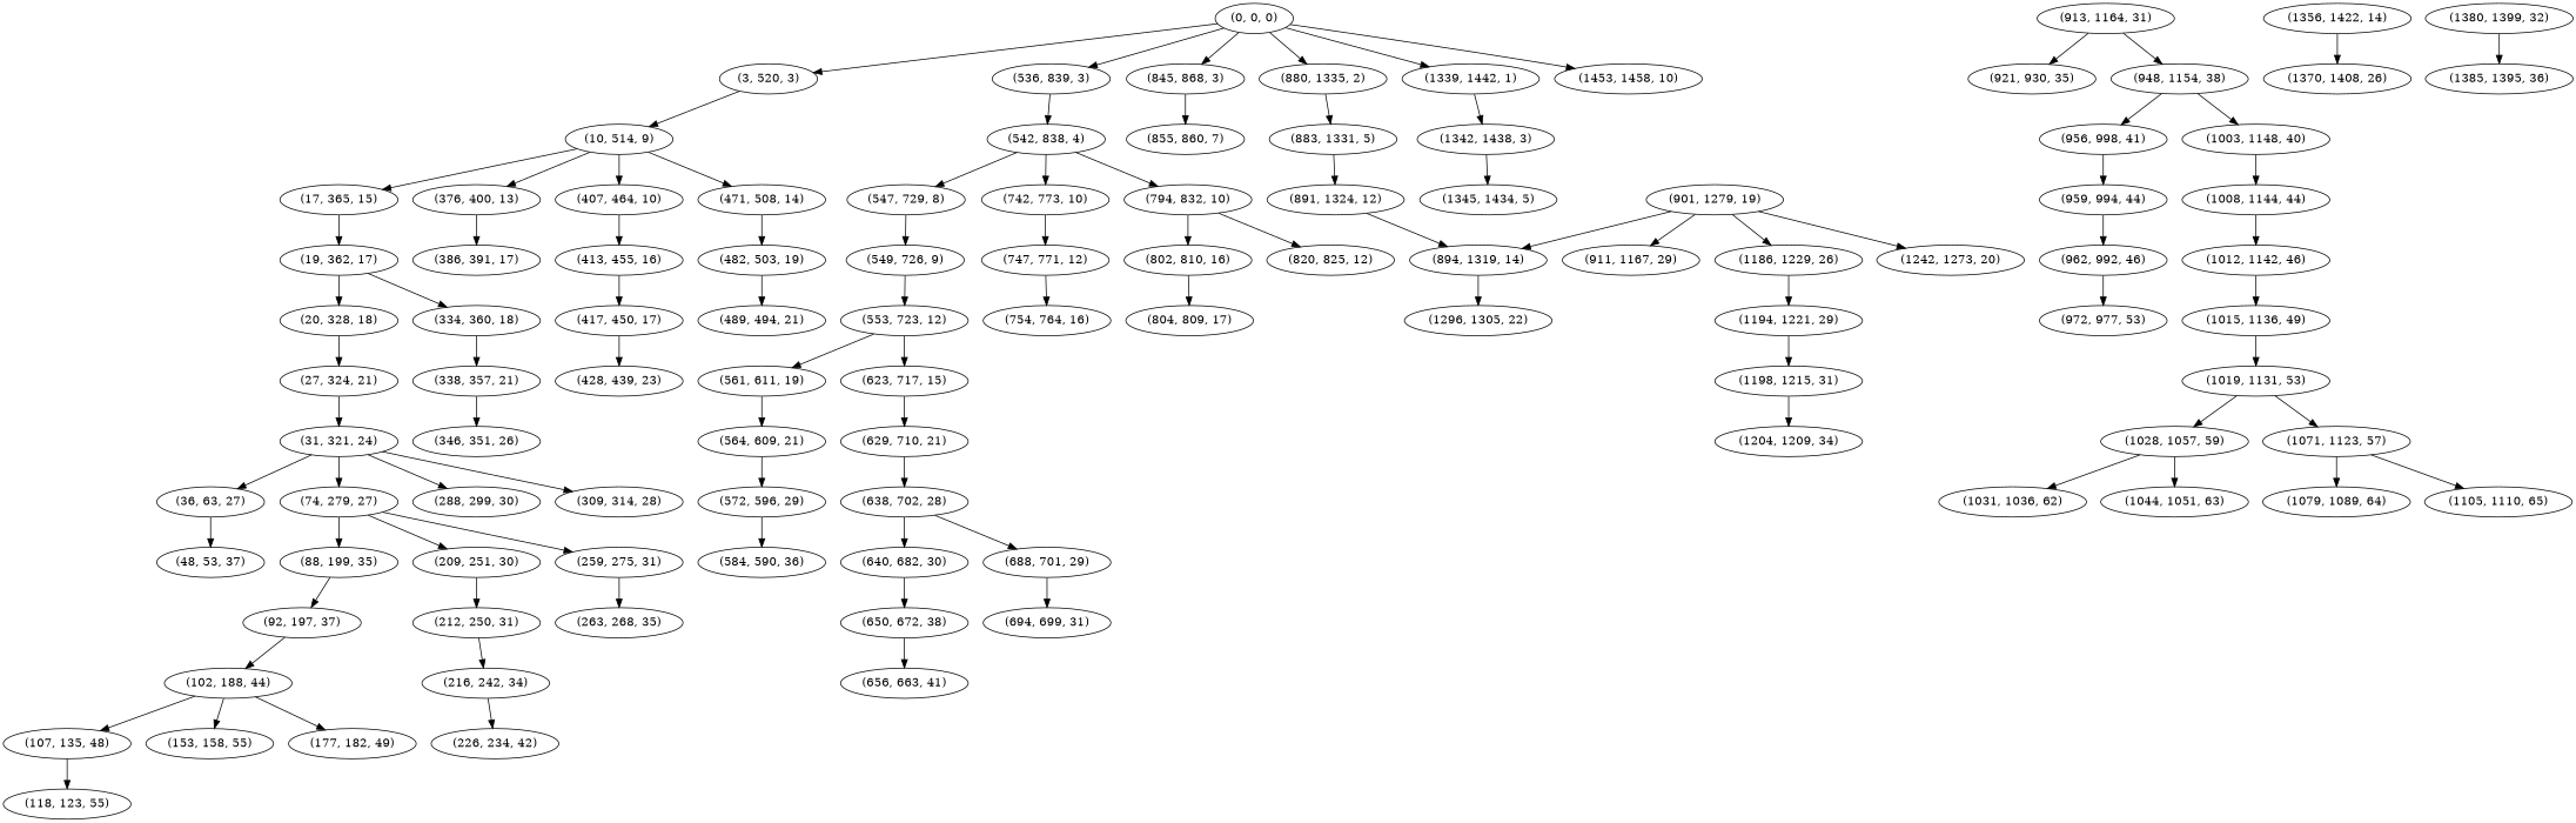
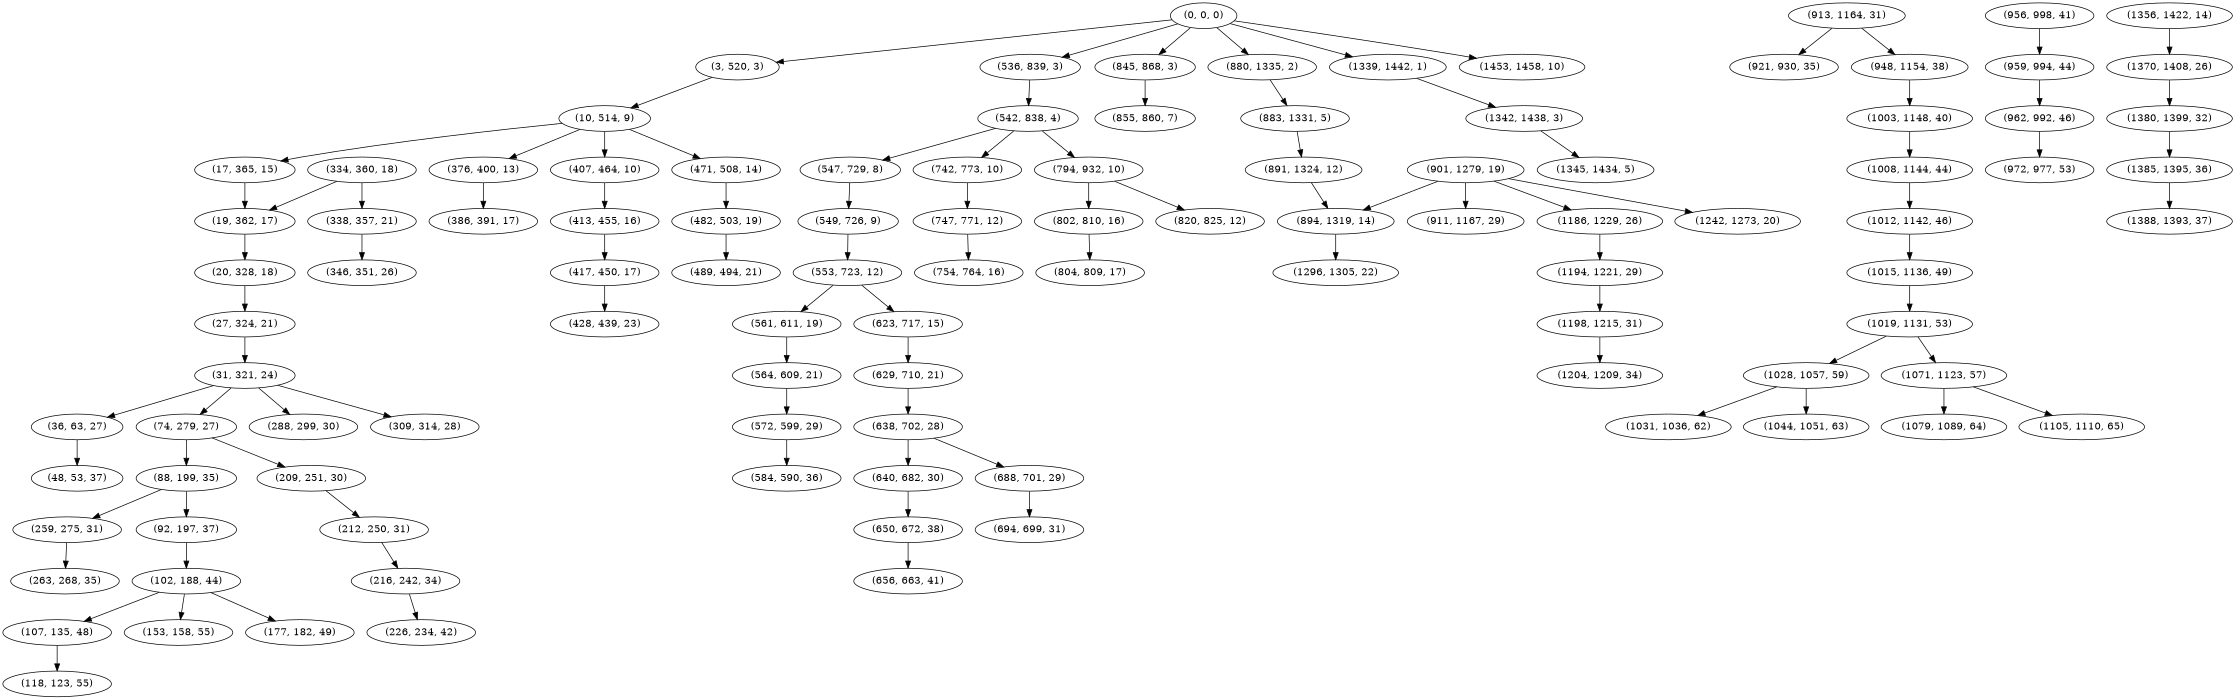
  digraph {
    "(0, 0, 0)"
    "(3, 520, 3)"
    "(536, 839, 3)"
    "(845, 868, 3)"
    "(880, 1335, 2)"
    "(1339, 1442, 1)"
    "(1453, 1458, 10)"
    "(10, 514, 9)"
    "(542, 838, 4)"
    "(855, 860, 7)"
    "(883, 1331, 5)"
    "(1342, 1438, 3)"
    "(17, 365, 15)"
    "(376, 400, 13)"
    "(407, 464, 10)"
    "(471, 508, 14)"
    "(19, 362, 17)"
    "(386, 391, 17)"
    "(413, 455, 16)"
    "(482, 503, 19)"
    "(20, 328, 18)"
    "(334, 360, 18)"
    "(27, 324, 21)"
    "(338, 357, 21)"
    "(31, 321, 24)"
    "(36, 63, 27)"
    "(74, 279, 27)"
    "(288, 299, 30)"
    "(309, 314, 28)"
    "(48, 53, 37)"
    "(88, 199, 35)"
    "(209, 251, 30)"
    "(259, 275, 31)"
    "(92, 197, 37)"
    "(212, 250, 31)"
    "(263, 268, 35)"
    "(102, 188, 44)"
    "(107, 135, 48)"
    "(153, 158, 55)"
    "(177, 182, 49)"
    "(118, 123, 55)"
    "(216, 242, 34)"
    "(226, 234, 42)"
    "(346, 351, 26)"
    "(417, 450, 17)"
    "(428, 439, 23)"
    "(489, 494, 21)"
    "(547, 729, 8)"
    "(742, 773, 10)"
-   "(794, 832, 10)"
+   "(794, 832, 10)" [label="(794, 932, 10)"]
    "(549, 726, 9)"
    "(747, 771, 12)"
    "(802, 810, 16)"
    "(820, 825, 12)"
    "(553, 723, 12)"
    "(561, 611, 19)"
    "(623, 717, 15)"
    "(564, 609, 21)"
    "(629, 710, 21)"
-   "(572, 599, 29)" [label="(572, 596, 29)"]
+   "(572, 599, 29)"
    "(584, 590, 36)"
    "(638, 702, 28)"
    "(640, 682, 30)"
    "(688, 701, 29)"
    "(650, 672, 38)"
    "(694, 699, 31)"
    "(656, 663, 41)"
    "(754, 764, 16)"
    "(804, 809, 17)"
    "(891, 1324, 12)"
    "(894, 1319, 14)"
    "(1296, 1305, 22)"
    "(901, 1279, 19)"
    "(911, 1167, 29)"
    "(1186, 1229, 26)"
    "(1242, 1273, 20)"
    "(1194, 1221, 29)"
    "(913, 1164, 31)"
    "(921, 930, 35)"
    "(948, 1154, 38)"
    "(956, 998, 41)"
    "(1003, 1148, 40)"
    "(959, 994, 44)"
    "(1008, 1144, 44)"
    "(962, 992, 46)"
    "(972, 977, 53)"
    "(1012, 1142, 46)"
    "(1015, 1136, 49)"
    "(1019, 1131, 53)"
    "(1028, 1057, 59)"
    "(1071, 1123, 57)"
    "(1031, 1036, 62)"
    "(1044, 1051, 63)"
    "(1079, 1089, 64)"
    "(1105, 1110, 65)"
    "(1198, 1215, 31)"
    "(1204, 1209, 34)"
    "(1345, 1434, 5)"
    "(1356, 1422, 14)"
    "(1370, 1408, 26)"
    "(1380, 1399, 32)"
    "(1385, 1395, 36)"
+   "(1388, 1393, 37)"
    "(0, 0, 0)" -> "(3, 520, 3)"
    "(0, 0, 0)" -> "(536, 839, 3)"
    "(0, 0, 0)" -> "(845, 868, 3)"
    "(0, 0, 0)" -> "(880, 1335, 2)"
    "(0, 0, 0)" -> "(1339, 1442, 1)"
    "(0, 0, 0)" -> "(1453, 1458, 10)"
    "(3, 520, 3)" -> "(10, 514, 9)"
    "(536, 839, 3)" -> "(542, 838, 4)"
    "(845, 868, 3)" -> "(855, 860, 7)"
    "(880, 1335, 2)" -> "(883, 1331, 5)"
    "(1339, 1442, 1)" -> "(1342, 1438, 3)"
    "(10, 514, 9)" -> "(17, 365, 15)"
    "(10, 514, 9)" -> "(376, 400, 13)"
    "(10, 514, 9)" -> "(407, 464, 10)"
    "(10, 514, 9)" -> "(471, 508, 14)"
    "(542, 838, 4)" -> "(547, 729, 8)"
    "(542, 838, 4)" -> "(742, 773, 10)"
    "(542, 838, 4)" -> "(794, 832, 10)"
    "(883, 1331, 5)" -> "(891, 1324, 12)"
    "(1342, 1438, 3)" -> "(1345, 1434, 5)"
    "(17, 365, 15)" -> "(19, 362, 17)"
    "(376, 400, 13)" -> "(386, 391, 17)"
    "(407, 464, 10)" -> "(413, 455, 16)"
    "(471, 508, 14)" -> "(482, 503, 19)"
    "(19, 362, 17)" -> "(20, 328, 18)"
-   "(19, 362, 17)" -> "(334, 360, 18)"
+   "(334, 360, 18)" -> "(19, 362, 17)"
    "(413, 455, 16)" -> "(417, 450, 17)"
    "(482, 503, 19)" -> "(489, 494, 21)"
    "(20, 328, 18)" -> "(27, 324, 21)"
    "(334, 360, 18)" -> "(338, 357, 21)"
    "(27, 324, 21)" -> "(31, 321, 24)"
    "(338, 357, 21)" -> "(346, 351, 26)"
    "(31, 321, 24)" -> "(36, 63, 27)"
    "(31, 321, 24)" -> "(74, 279, 27)"
    "(31, 321, 24)" -> "(288, 299, 30)"
    "(31, 321, 24)" -> "(309, 314, 28)"
    "(36, 63, 27)" -> "(48, 53, 37)"
    "(74, 279, 27)" -> "(88, 199, 35)"
    "(74, 279, 27)" -> "(209, 251, 30)"
-   "(74, 279, 27)" -> "(259, 275, 31)"
+   "(88, 199, 35)" -> "(259, 275, 31)"
    "(88, 199, 35)" -> "(92, 197, 37)"
    "(209, 251, 30)" -> "(212, 250, 31)"
    "(259, 275, 31)" -> "(263, 268, 35)"
    "(92, 197, 37)" -> "(102, 188, 44)"
    "(212, 250, 31)" -> "(216, 242, 34)"
    "(102, 188, 44)" -> "(107, 135, 48)"
    "(102, 188, 44)" -> "(153, 158, 55)"
    "(102, 188, 44)" -> "(177, 182, 49)"
    "(107, 135, 48)" -> "(118, 123, 55)"
    "(216, 242, 34)" -> "(226, 234, 42)"
    "(417, 450, 17)" -> "(428, 439, 23)"
    "(547, 729, 8)" -> "(549, 726, 9)"
    "(742, 773, 10)" -> "(747, 771, 12)"
    "(794, 832, 10)" -> "(802, 810, 16)"
    "(794, 832, 10)" -> "(820, 825, 12)"
    "(549, 726, 9)" -> "(553, 723, 12)"
    "(747, 771, 12)" -> "(754, 764, 16)"
    "(802, 810, 16)" -> "(804, 809, 17)"
    "(553, 723, 12)" -> "(561, 611, 19)"
    "(553, 723, 12)" -> "(623, 717, 15)"
    "(561, 611, 19)" -> "(564, 609, 21)"
    "(623, 717, 15)" -> "(629, 710, 21)"
    "(564, 609, 21)" -> "(572, 599, 29)"
    "(629, 710, 21)" -> "(638, 702, 28)"
    "(572, 599, 29)" -> "(584, 590, 36)"
    "(638, 702, 28)" -> "(640, 682, 30)"
    "(638, 702, 28)" -> "(688, 701, 29)"
    "(640, 682, 30)" -> "(650, 672, 38)"
    "(688, 701, 29)" -> "(694, 699, 31)"
    "(650, 672, 38)" -> "(656, 663, 41)"
    "(891, 1324, 12)" -> "(894, 1319, 14)"
    "(894, 1319, 14)" -> "(1296, 1305, 22)"
    "(901, 1279, 19)" -> "(894, 1319, 14)"
    "(901, 1279, 19)" -> "(911, 1167, 29)"
    "(901, 1279, 19)" -> "(1186, 1229, 26)"
    "(901, 1279, 19)" -> "(1242, 1273, 20)"
    "(1186, 1229, 26)" -> "(1194, 1221, 29)"
    "(1194, 1221, 29)" -> "(1198, 1215, 31)"
    "(913, 1164, 31)" -> "(921, 930, 35)"
    "(913, 1164, 31)" -> "(948, 1154, 38)"
-   "(948, 1154, 38)" -> "(956, 998, 41)"
    "(948, 1154, 38)" -> "(1003, 1148, 40)"
    "(956, 998, 41)" -> "(959, 994, 44)"
    "(1003, 1148, 40)" -> "(1008, 1144, 44)"
    "(959, 994, 44)" -> "(962, 992, 46)"
    "(1008, 1144, 44)" -> "(1012, 1142, 46)"
    "(962, 992, 46)" -> "(972, 977, 53)"
    "(1012, 1142, 46)" -> "(1015, 1136, 49)"
    "(1015, 1136, 49)" -> "(1019, 1131, 53)"
    "(1019, 1131, 53)" -> "(1028, 1057, 59)"
    "(1019, 1131, 53)" -> "(1071, 1123, 57)"
    "(1028, 1057, 59)" -> "(1031, 1036, 62)"
    "(1028, 1057, 59)" -> "(1044, 1051, 63)"
    "(1071, 1123, 57)" -> "(1079, 1089, 64)"
    "(1071, 1123, 57)" -> "(1105, 1110, 65)"
    "(1198, 1215, 31)" -> "(1204, 1209, 34)"
    "(1356, 1422, 14)" -> "(1370, 1408, 26)"
+   "(1370, 1408, 26)" -> "(1380, 1399, 32)"
    "(1380, 1399, 32)" -> "(1385, 1395, 36)"
+   "(1385, 1395, 36)" -> "(1388, 1393, 37)"
  }
